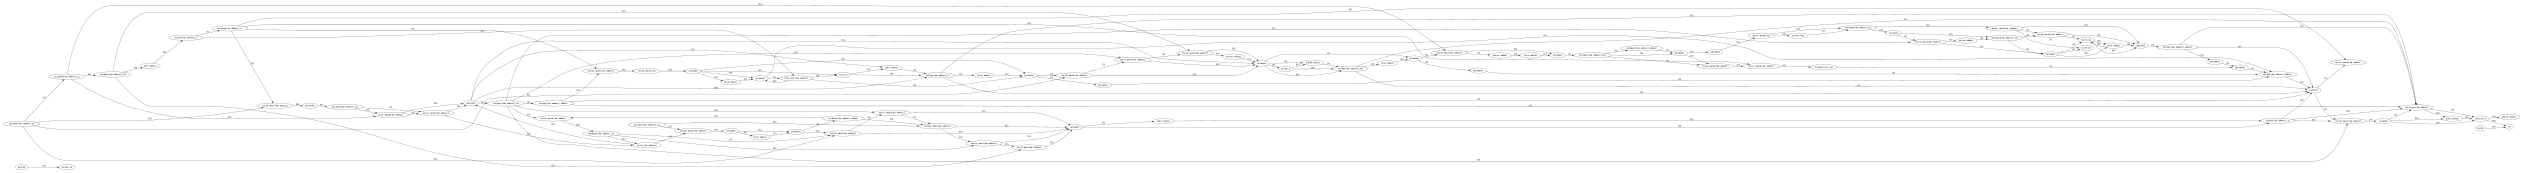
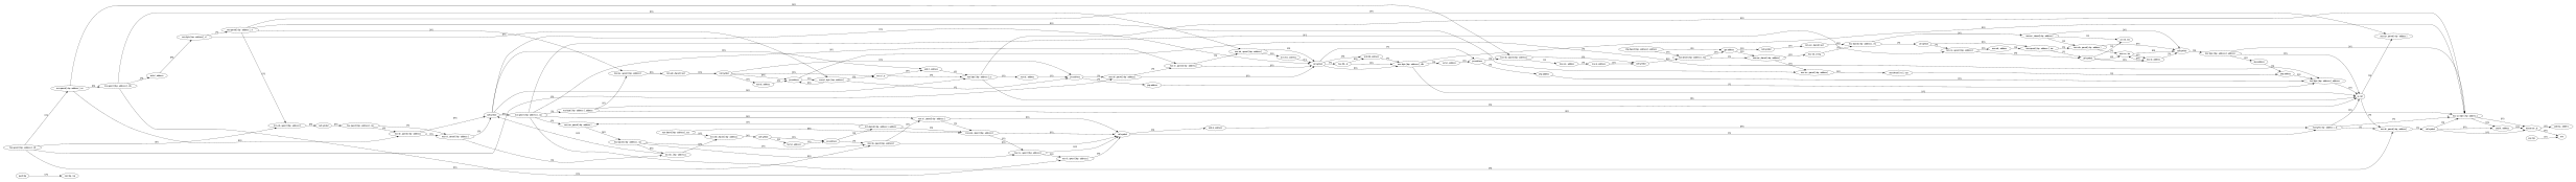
  digraph {
    fontname="Roboto Condensed"
    rankdir=LR
    node [fontname="Roboto Condensed"]
    edge [fontname="Roboto Condensed"]
    n1 [label="push rbp"]
    n2 [label="sub rbp , rsp"]
    n3 [label="mov qword [ rbp - address ] , rdi"]
    n4 [label="mov qword [ rbp - address ] , rsi"]
    n5 [label="mov rdi , qword [ rbp - address ]"]
    n6 [label="mov rdi , qword [ rbp - address ]"]
    n7 [label="mov rdi , qword [ rbp - address ]"]
    n8 [label="mov qword [ rbp - address ] , rdx"]
    n9 [label="mov rdi , qword [ rbp - address ]"]
    n10 [label="mov rdi , qword [ rbp - address ]"]
    n11 [label="call symbol"]
    n12 [label="call symbol"]
    n13 [label="mov rsi , qword [ rbp - address ]"]
    n14 [label="mov rsi , qword [ rbp - address ]"]
    n15 [label="call symbol"]
    n16 [label="and cl , address"]
    n17 [label="mov rdx , qword [ rbp - address ]"]
    n18 [label="mov r8 , qword [ rbp - address ]"]
    n19 [label="mov rsi , qword [ rbp - address ]"]
    n20 [label="call symbol"]
    n21 [label="mov esi , address"]
    n22 [label="call symbol"]
    n23 [label="mov byte [ rbp - address ] , cl"]
    n24 [label="mov ecx , address"]
    n25 [label="mov qword [ rbp - address ] , r8"]
    n26 [label="mov al , byte [ rbp - address ]"]
    n27 [label="mov rax , qword [ rbp - address ]"]
    n28 [label="mov rax , qword [ rbp - address ]"]
    n29 [label="mov rcx , qword [ rbp - address ]"]
    n30 [label="jne address"]
    n31 [label="mov cl , al"]
    n32 [label="jne address"]
    n33 [label="mov edi , dword [ rax ]"]
    n34 [label="mov dword [ rcx ] , eax"]
    n35 [label="mov qword [ rbp - address ] , rax"]
    n36 [label="lea rdx , [ rbp - address ]"]
    n37 [label="mov qword [ rbp - address ] , rax"]
    n38 [label="and cl , address"]
    n39 [label="mov byte [ rbp - address ] , cl"]
    n40 [label="mov edi , dword [ rbp - address ]"]
    n41 [label="mov byte [ rbp - address ] , address"]
    n42 [label="mov rdi , qword [ rbp - address ]"]
    n43 [label="mov rax , qword [ rbp - address ]"]
    n44 [label="mov rsi , qword [ rbp - address ]"]
-   n45 [label="je address"]
+   n45 [label="je call"]
    n46 [label="mov al , byte [ rbp - address ]"]
    n47 [label="test al , address"]
    n48 [label="mov r8b , al"]
    n49 [label="and r8b , address"]
    n50 [label="mov byte [ rbp - address ] , r8b"]
    n51 [label="jne address"]
    n52 [label="call symbol"]
    n53 [label="mov edx , dword [ rbp - address ]"]
    n54 [label="mov qword [ rbp - address ] , rax"]
    n55 [label="mov edi , address"]
    n56 [label="call symbol"]
    n57 [label="and al , address"]
    n58 [label="movzx eax , al"]
    n59 [label="call symbol"]
    n60 [label="test al , address"]
    n61 [label="test byte [ rbp - address ] , address"]
    n62 [label="jmp address"]
    n63 [label="add rsp , address"]
    n64 [label=retn]
    n65 [label="pop rbp"]
    n66 [label="mov dword [ rbp - address ] , ecx"]
    n67 [label="call symbol"]
    n68 [label="mov rcx , qword [ rbp - address ]"]
    n69 [label="test al , address"]
    n70 [label="jne address"]
    n71 [label="mov dword [ rbp - address ] , address"]
    n72 [label="and al , address"]
    n73 [label="mov byte [ rbp - address ] , al"]
    n74 [label="test al , address"]
    n75 [label="jmp address"]
    n76 [label="mov al , address"]
    n77 [label="mov dword [ rbp - address ] , eax"]
    n78 [label="cmp dword [ rbp - address ] , address"]
    n79 [label="jge address"]
    n80 [label="mov eax , dword [ rbp - address ]"]
    n81 [label="call symbol"]
    n82 [label="mov esi , dword [ rax ]"]
    n83 [label="jmp address"]
    n84 [label="mov rdi , string"]
    n85 [label="mov dword [ rbp - address ] , esi"]
    n86 [label="call symbol"]
    n87 [label="mov esi , dword [ rbp - address ]"]
    n88 [label="mov qword [ rbp - address ] , rax"]
    n89 [label="mov rdx , qword [ rbp - address ]"]
    n90 [label="xor edi , edi"]
    n91 [label="call symbol"]
    n92 [label="mov rcx , rax"]
    n93 [label="mov al , address"]
    n94 [label="mov byte [ rbp - address ] , address"]
    n95 [label="jmp address"]
    n1 -> n2 [label=CFG]
    n3 -> n4 [label=CFG]
    n3 -> n5 [label=DFG]
    n3 -> n6 [label=DFG]
    n3 -> n7 [label=DFG]
    n4 -> n8 [label=DFG]
    n4 -> n9 [label=DFG]
    n4 -> n10 [label=DFG]
    n5 -> n11 [label=DFG]
    n6 -> n12 [label=DFG]
    n6 -> n13 [label=CFG]
    n7 -> n14 [label=CFG]
    n7 -> n15 [label=DFG]
    n8 -> n16 [label=CFG]
    n8 -> n17 [label=DFG]
    n8 -> n18 [label=DFG]
    n9 -> n19 [label=CFG]
    n9 -> n20 [label=DFG]
    n10 -> n21 [label=CFG]
    n10 -> n22 [label=DFG]
    n11 -> n35 [label=DFG]
    n12 -> n48 [label=DFG]
    n12 -> n49 [label=DFG]
    n12 -> n50 [label=DFG]
    n12 -> n51 [label=DFG]
    n13 -> n12 [label=DFG]
    n13 -> n17 [label=CFG]
    n14 -> n15 [label=DFG]
    n14 -> n53 [label=CFG]
    n15 -> n72 [label=DFG]
    n15 -> n73 [label=DFG]
    n16 -> n23 [label=DFG]
    n17 -> n12 [label=DFG]
    n17 -> n24 [label=CFG]
    n18 -> n15 [label=DFG]
    n19 -> n20 [label=DFG]
    n19 -> n36 [label=CFG]
    n20 -> n12 [label=DFG]
    n20 -> n37 [label=DFG]
    n20 -> n38 [label=DFG]
    n20 -> n39 [label=DFG]
    n21 -> n76 [label=CFG]
    n22 -> n77 [label=DFG]
    n23 -> n25 [label=CFG]
    n23 -> n26 [label=DFG]
    n24 -> n12 [label=CFG]
    n25 -> n5 [label=CFG]
    n25 -> n27 [label=DFG]
    n25 -> n28 [label=DFG]
    n25 -> n29 [label=DFG]
    n26 -> n30 [label=DFG]
    n26 -> n31 [label=DFG]
    n26 -> n32 [label=DFG]
    n27 -> n33 [label=DFG]
    n29 -> n34 [label=DFG]
    n30 -> n26 [label=CFG]
    n30 -> n61 [label=CFG]
    n31 -> n38 [label=DFG]
    n31 -> n39 [label=DFG]
    n32 -> n6 [label=CFG]
    n32 -> n62 [label=CFG]
    n33 -> n59 [label=DFG]
    n34 -> n83 [label=CFG]
    n35 -> n9 [label=CFG]
    n35 -> n19 [label=DFG]
    n36 -> n20 [label=DFG]
    n36 -> n40 [label=DFG]
    n37 -> n13 [label=DFG]
    n37 -> n14 [label=DFG]
    n37 -> n41 [label=CFG]
    n37 -> n42 [label=DFG]
    n37 -> n43 [label=DFG]
    n37 -> n44 [label=DFG]
    n38 -> n39 [label=DFG]
    n39 -> n45 [label=DFG]
    n39 -> n46 [label=DFG]
    n39 -> n47 [label=CFG]
    n40 -> n67 [label=DFG]
    n41 -> n27 [label=CFG]
    n41 -> n45 [label=DFG]
    n41 -> n46 [label=DFG]
    n42 -> n52 [label=DFG]
    n43 -> n54 [label=DFG]
    n44 -> n55 [label=CFG]
    n44 -> n56 [label=DFG]
    n45 -> n28 [label=CFG]
    n45 -> n42 [label=CFG]
    n46 -> n57 [label=DFG]
    n46 -> n58 [label=DFG]
    n47 -> n32 [label=CFG]
    n48 -> n49 [label=DFG]
    n48 -> n50 [label=DFG]
    n49 -> n50 [label=DFG]
    n50 -> n45 [label=DFG]
    n50 -> n46 [label=DFG]
    n50 -> n74 [label=CFG]
    n51 -> n10 [label=CFG]
    n51 -> n75 [label=CFG]
    n52 -> n46 [label=CFG]
    n52 -> n57 [label=DFG]
    n52 -> n58 [label=DFG]
    n53 -> n15 [label=DFG]
    n53 -> n68 [label=CFG]
    n54 -> n7 [label=CFG]
    n54 -> n36 [label=DFG]
    n54 -> n68 [label=DFG]
    n55 -> n88 [label=CFG]
    n56 -> n90 [label=CFG]
    n56 -> n92 [label=DFG]
    n56 -> n93 [label=DFG]
    n57 -> n58 [label=DFG]
    n58 -> n63 [label=CFG]
    n58 -> n64 [label=DFG]
    n59 -> n30 [label=DFG]
    n59 -> n31 [label=DFG]
    n59 -> n32 [label=DFG]
    n59 -> n60 [label=CFG]
    n60 -> n30 [label=CFG]
    n61 -> n45 [label=CFG]
    n62 -> n61 [label=CFG]
    n65 -> n64 [label=CFG]
    n66 -> n40 [label=DFG]
    n66 -> n53 [label=DFG]
    n67 -> n69 [label=CFG]
    n67 -> n70 [label=DFG]
    n68 -> n15 [label=DFG]
    n68 -> n18 [label=CFG]
    n69 -> n70 [label=CFG]
    n70 -> n7 [label=CFG]
    n70 -> n71 [label=CFG]
    n71 -> n43 [label=CFG]
    n71 -> n53 [label=DFG]
    n72 -> n73 [label=DFG]
    n73 -> n42 [label=CFG]
    n73 -> n45 [label=DFG]
    n73 -> n46 [label=DFG]
    n74 -> n51 [label=CFG]
    n75 -> n61 [label=CFG]
    n76 -> n22 [label=CFG]
-   n77 -> n78 [label=CFG]
+   n78 -> n77 [label=CFG]
    n77 -> n79 [label=DFG]
    n77 -> n80 [label=DFG]
    n78 -> n79 [label=CFG]
    n79 -> n80 [label=CFG]
    n79 -> n81 [label=CFG]
    n80 -> n29 [label=CFG]
    n81 -> n82 [label=DFG]
-   n82 -> n84 [label=CFG]
+   n80 -> n84 [label=CFG]
    n82 -> n85 [label=DFG]
    n83 -> n61 [label=CFG]
    n84 -> n85 [label=CFG]
    n85 -> n86 [label=CFG]
    n85 -> n87 [label=DFG]
    n86 -> n44 [label=CFG]
    n86 -> n88 [label=DFG]
    n87 -> n89 [label=CFG]
    n87 -> n90 [label=CFG]
    n87 -> n91 [label=DFG]
    n88 -> n56 [label=CFG]
    n88 -> n89 [label=DFG]
    n89 -> n91 [label=DFG]
    n89 -> n92 [label=CFG]
    n91 -> n94 [label=CFG]
    n92 -> n91 [label=DFG]
    n92 -> n93 [label=CFG]
    n93 -> n91 [label=CFG]
    n93 -> n92 [label=DFG]
    n94 -> n45 [label=DFG]
    n94 -> n46 [label=DFG]
    n94 -> n95 [label=CFG]
    n95 -> n83 [label=CFG]
  }
